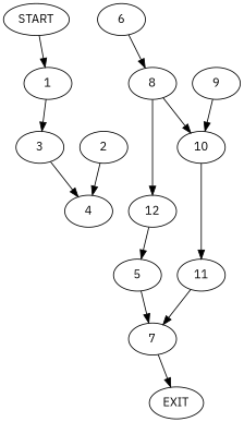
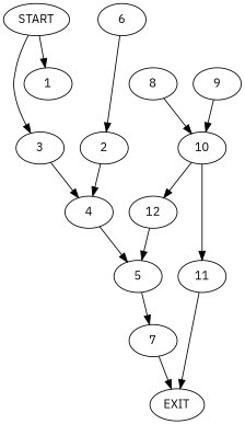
  digraph {
    fontname="IBM Plex Sans"
    node [fontname="IBM Plex Sans"]
    edge [fontname="IBM Plex Sans"]
    n1 [label=START]
    1
    3
    n4 [label=EXIT]
    2
    4
    5
    7
    6
    8
    10
    9
    11
    12
    n1 -> 1
-   1 -> 3
+   n1 -> 3
    3 -> 4
    2 -> 4
+   4 -> 5
    5 -> 7
    7 -> n4
-   6 -> 8
+   6 -> 2
    8 -> 10
    10 -> 11
-   8 -> 12
+   10 -> 12
    9 -> 10
-   11 -> 7
+   11 -> n4
    12 -> 5
  }
